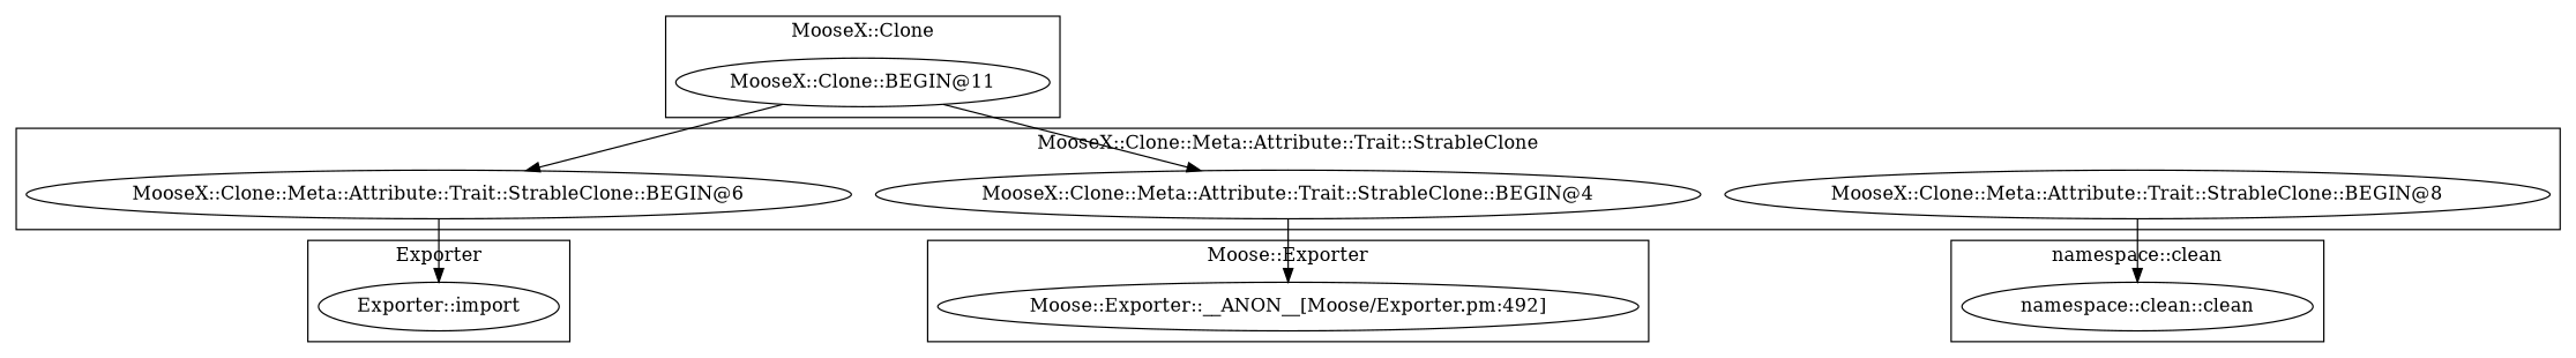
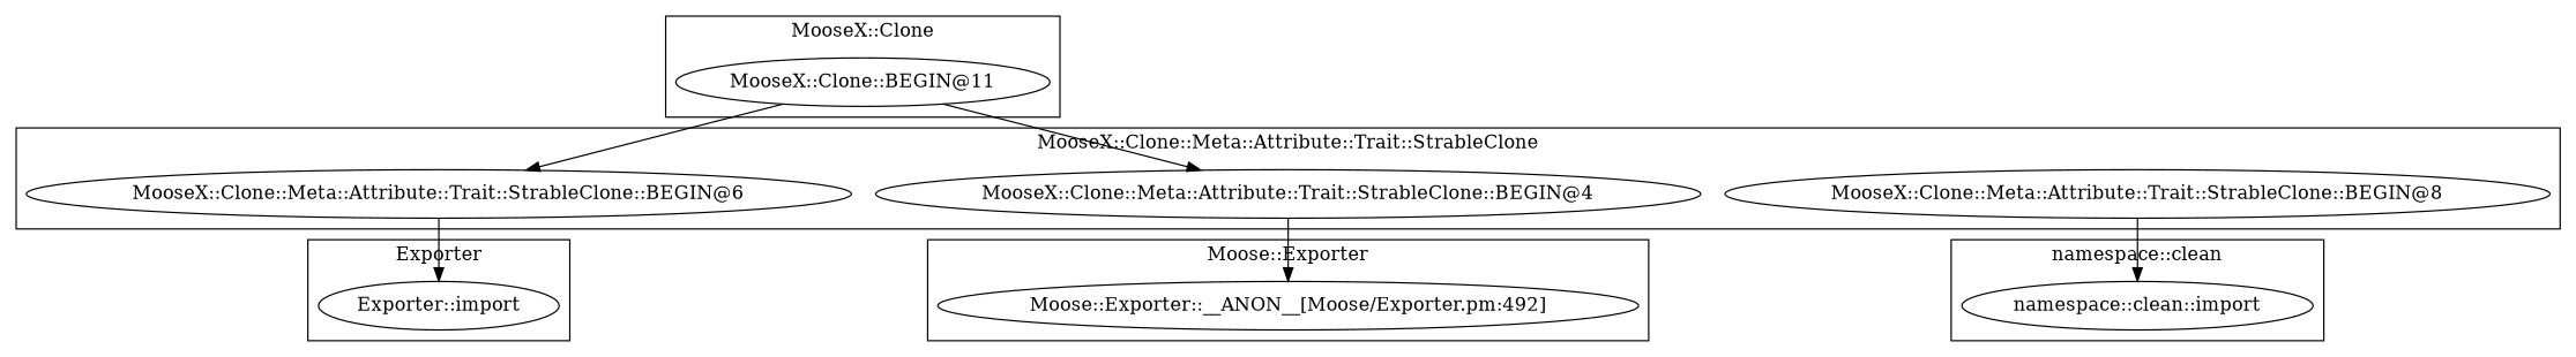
  digraph {
    "MooseX::Clone::Meta::Attribute::Trait::StrableClone::BEGIN@6"
    "MooseX::Clone::Meta::Attribute::Trait::StrableClone::BEGIN@4"
    "MooseX::Clone::Meta::Attribute::Trait::StrableClone::BEGIN@8"
-   "namespace::clean::import" [label="namespace::clean::clean"]
+   "namespace::clean::import"
    "Exporter::import"
    "MooseX::Clone::BEGIN@11"
    "Moose::Exporter::__ANON__[Moose/Exporter.pm:492]"
    subgraph cluster_1 {
      label="MooseX::Clone::Meta::Attribute::Trait::StrableClone"
      "MooseX::Clone::Meta::Attribute::Trait::StrableClone::BEGIN@6"
      "MooseX::Clone::Meta::Attribute::Trait::StrableClone::BEGIN@4"
      "MooseX::Clone::Meta::Attribute::Trait::StrableClone::BEGIN@8"
    }
    subgraph cluster_2 {
      label="namespace::clean"
      "namespace::clean::import"
    }
    subgraph cluster_3 {
      label=Exporter
      "Exporter::import"
    }
    subgraph cluster_4 {
      label="MooseX::Clone"
      "MooseX::Clone::BEGIN@11"
    }
    subgraph cluster_5 {
      label="Moose::Exporter"
      "Moose::Exporter::__ANON__[Moose/Exporter.pm:492]"
    }
    "MooseX::Clone::Meta::Attribute::Trait::StrableClone::BEGIN@6" -> "Exporter::import"
    "MooseX::Clone::Meta::Attribute::Trait::StrableClone::BEGIN@4" -> "Moose::Exporter::__ANON__[Moose/Exporter.pm:492]"
    "MooseX::Clone::Meta::Attribute::Trait::StrableClone::BEGIN@8" -> "namespace::clean::import"
    "MooseX::Clone::BEGIN@11" -> "MooseX::Clone::Meta::Attribute::Trait::StrableClone::BEGIN@6"
    "MooseX::Clone::BEGIN@11" -> "MooseX::Clone::Meta::Attribute::Trait::StrableClone::BEGIN@4"
  }
